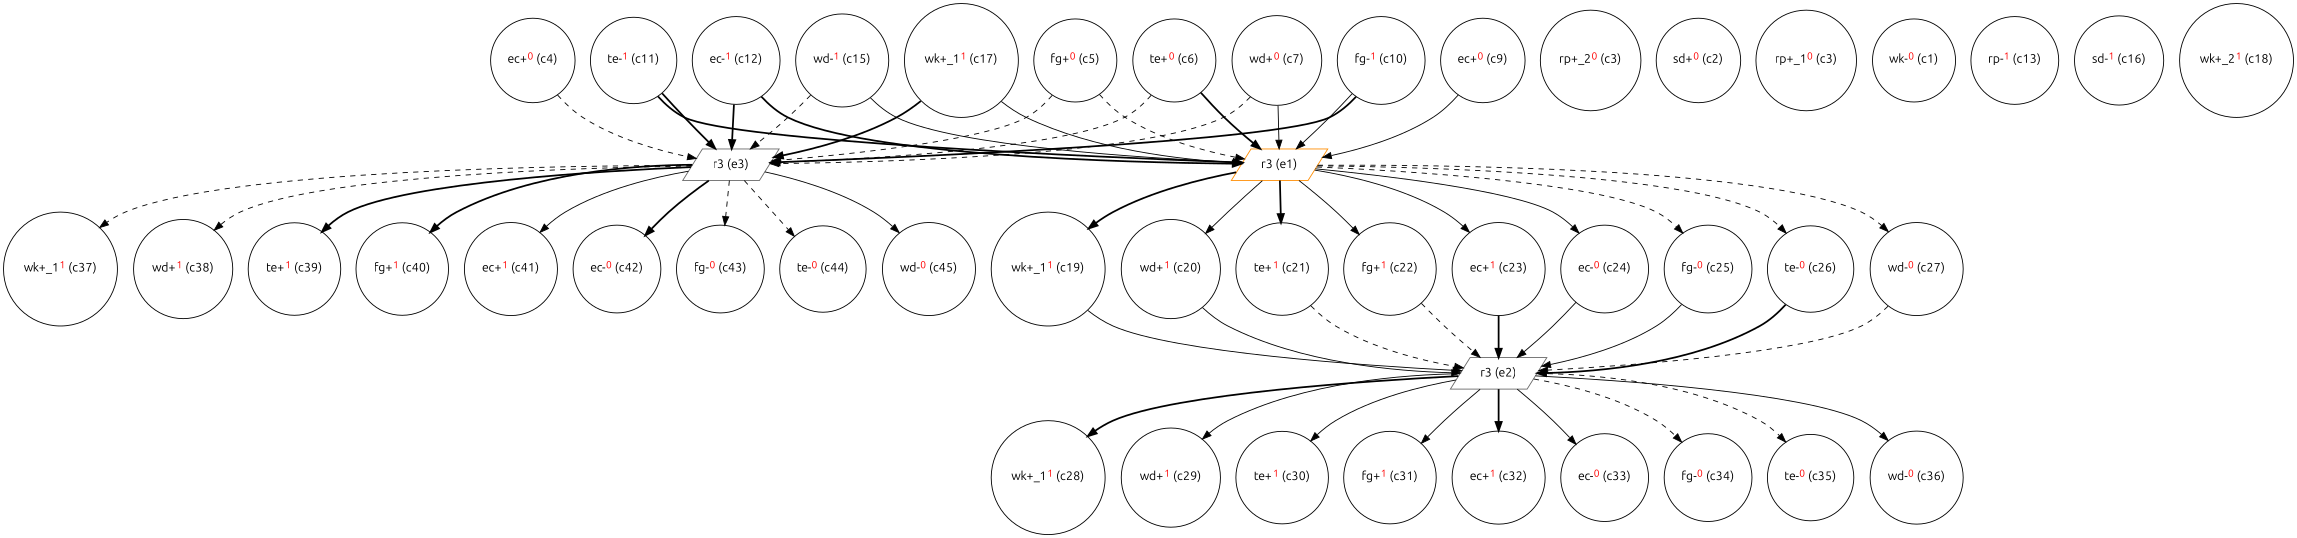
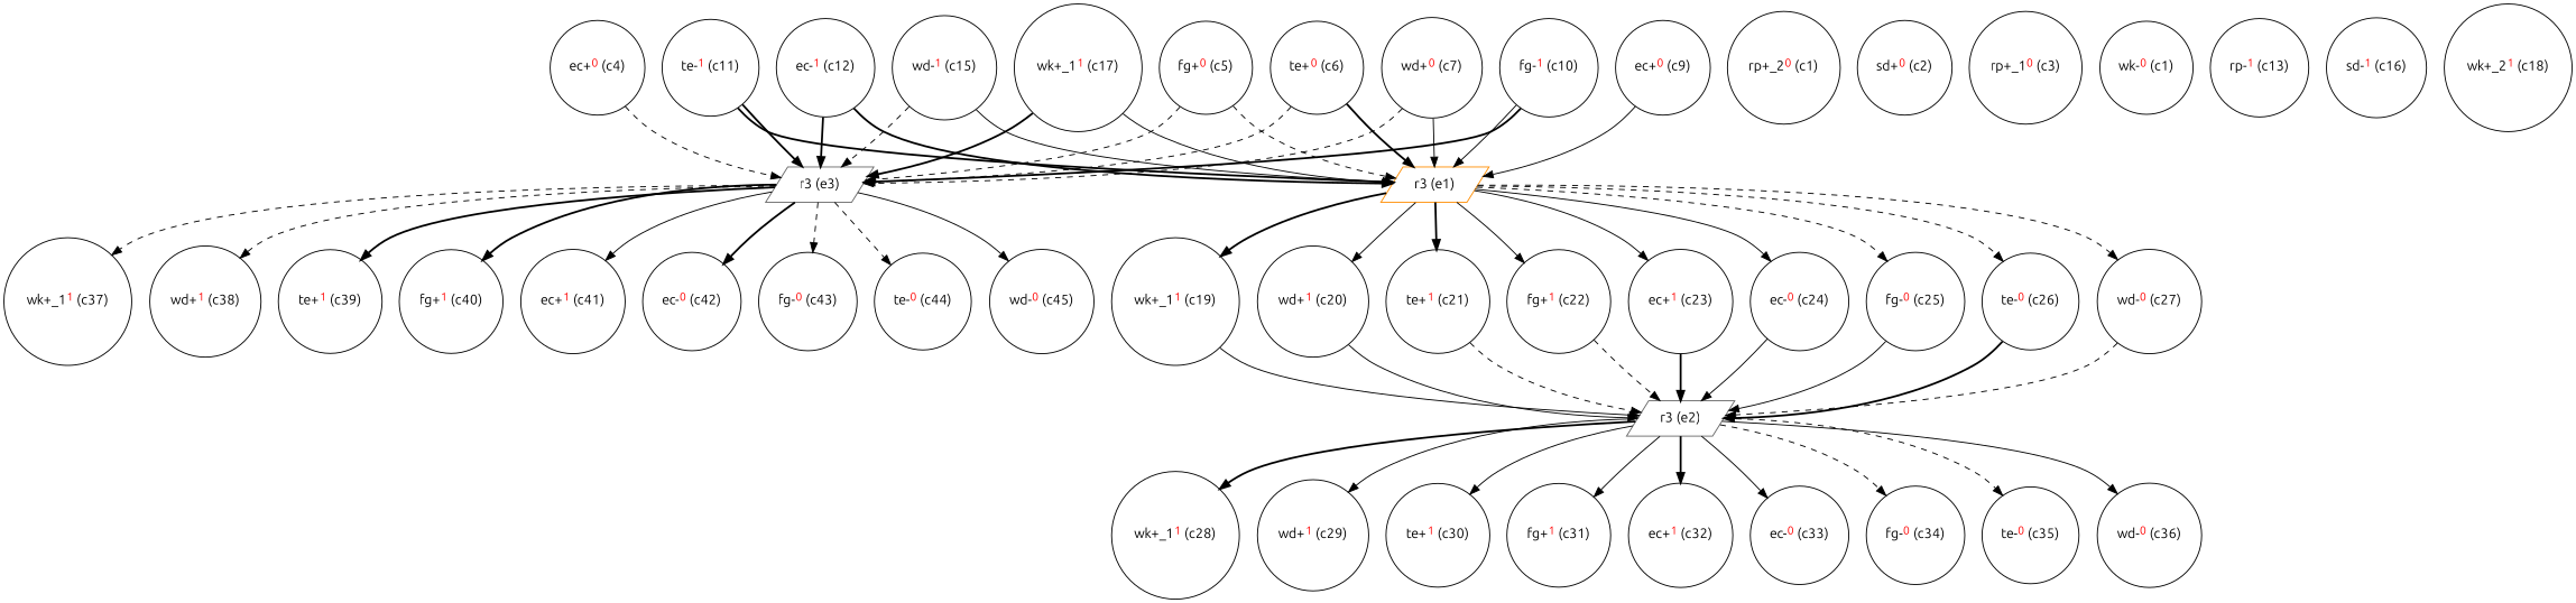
  digraph {
    fontname=Ubuntu
    node [fontname=Ubuntu shape=circle]
    edge [fontname=Ubuntu style=solid]
    n1 [label=<ec+<FONT COLOR="red"><SUP>0</SUP></FONT>&nbsp;(c4)>]
    n2 [color=gray40 label="r3 (e3)" shape=parallelogram]
    n3 [label=<wk+_1<FONT COLOR="red"><SUP>1</SUP></FONT>&nbsp;(c37)>]
    n4 [label=<wd+<FONT COLOR="red"><SUP>1</SUP></FONT>&nbsp;(c38)>]
    n5 [label=<te+<FONT COLOR="red"><SUP>1</SUP></FONT>&nbsp;(c39)>]
    n6 [label=<fg+<FONT COLOR="red"><SUP>1</SUP></FONT>&nbsp;(c40)>]
    n7 [label=<ec+<FONT COLOR="red"><SUP>1</SUP></FONT>&nbsp;(c41)>]
    n8 [label=<ec-<FONT COLOR="red"><SUP>0</SUP></FONT>&nbsp;(c42)>]
    n9 [label=<fg-<FONT COLOR="red"><SUP>0</SUP></FONT>&nbsp;(c43)>]
    n10 [label=<te-<FONT COLOR="red"><SUP>0</SUP></FONT>&nbsp;(c44)>]
    n11 [label=<wd-<FONT COLOR="red"><SUP>0</SUP></FONT>&nbsp;(c45)>]
    n12 [label=<fg+<FONT COLOR="red"><SUP>0</SUP></FONT>&nbsp;(c5)>]
    n13 [color=darkorange label="r3 (e1)" shape=parallelogram]
    n14 [label=<wk+_1<FONT COLOR="red"><SUP>1</SUP></FONT>&nbsp;(c19)>]
    n15 [label=<wd+<FONT COLOR="red"><SUP>1</SUP></FONT>&nbsp;(c20)>]
    n16 [label=<te+<FONT COLOR="red"><SUP>1</SUP></FONT>&nbsp;(c21)>]
    n17 [label=<fg+<FONT COLOR="red"><SUP>1</SUP></FONT>&nbsp;(c22)>]
    n18 [label=<ec+<FONT COLOR="red"><SUP>1</SUP></FONT>&nbsp;(c23)>]
    n19 [label=<ec-<FONT COLOR="red"><SUP>0</SUP></FONT>&nbsp;(c24)>]
    n20 [label=<fg-<FONT COLOR="red"><SUP>0</SUP></FONT>&nbsp;(c25)>]
    n21 [label=<te-<FONT COLOR="red"><SUP>0</SUP></FONT>&nbsp;(c26)>]
    n22 [label=<wd-<FONT COLOR="red"><SUP>0</SUP></FONT>&nbsp;(c27)>]
    n23 [color=gray40 label="r3 (e2)" shape=parallelogram]
    n24 [label=<te+<FONT COLOR="red"><SUP>0</SUP></FONT>&nbsp;(c6)>]
    n25 [label=<wd+<FONT COLOR="red"><SUP>0</SUP></FONT>&nbsp;(c7)>]
    n26 [label=<ec+<FONT COLOR="red"><SUP>0</SUP></FONT>&nbsp;(c9)>]
    n27 [label=<fg-<FONT COLOR="red"><SUP>1</SUP></FONT>&nbsp;(c10)>]
    n28 [label=<te-<FONT COLOR="red"><SUP>1</SUP></FONT>&nbsp;(c11)>]
    n29 [label=<ec-<FONT COLOR="red"><SUP>1</SUP></FONT>&nbsp;(c12)>]
    n30 [label=<wd-<FONT COLOR="red"><SUP>1</SUP></FONT>&nbsp;(c15)>]
    n31 [label=<wk+_1<FONT COLOR="red"><SUP>1</SUP></FONT>&nbsp;(c17)>]
    n32 [label=<wk+_1<FONT COLOR="red"><SUP>1</SUP></FONT>&nbsp;(c28)>]
    n33 [label=<wd+<FONT COLOR="red"><SUP>1</SUP></FONT>&nbsp;(c29)>]
    n34 [label=<te+<FONT COLOR="red"><SUP>1</SUP></FONT>&nbsp;(c30)>]
    n35 [label=<fg+<FONT COLOR="red"><SUP>1</SUP></FONT>&nbsp;(c31)>]
    n36 [label=<ec+<FONT COLOR="red"><SUP>1</SUP></FONT>&nbsp;(c32)>]
    n37 [label=<ec-<FONT COLOR="red"><SUP>0</SUP></FONT>&nbsp;(c33)>]
    n38 [label=<fg-<FONT COLOR="red"><SUP>0</SUP></FONT>&nbsp;(c34)>]
    n39 [label=<te-<FONT COLOR="red"><SUP>0</SUP></FONT>&nbsp;(c35)>]
    n40 [label=<wd-<FONT COLOR="red"><SUP>0</SUP></FONT>&nbsp;(c36)>]
-   n41 [label=<rp+_2<FONT COLOR="red"><SUP>0</SUP></FONT>&nbsp;(c3)>]
+   n41 [label=<rp+_2<FONT COLOR="red"><SUP>0</SUP></FONT>&nbsp;(c1)>]
    n42 [label=<sd+<FONT COLOR="red"><SUP>0</SUP></FONT>&nbsp;(c2)>]
    n43 [label=<rp+_1<FONT COLOR="red"><SUP>0</SUP></FONT>&nbsp;(c3)>]
    n44 [label=<wk-<FONT COLOR="red"><SUP>0</SUP></FONT>&nbsp;(c1)>]
    n45 [label=<rp-<FONT COLOR="red"><SUP>1</SUP></FONT>&nbsp;(c13)>]
    n46 [label=<sd-<FONT COLOR="red"><SUP>1</SUP></FONT>&nbsp;(c16)>]
    n47 [label=<wk+_2<FONT COLOR="red"><SUP>1</SUP></FONT>&nbsp;(c18)>]
    n1 -> n2 [style=dashed]
    n2 -> n3 [style=dashed]
    n2 -> n4 [style=dashed]
    n2 -> n5 [style=bold]
    n2 -> n6 [style=bold]
    n2 -> n7
    n2 -> n8 [style=bold]
    n2 -> n9 [style=dashed]
    n2 -> n10 [style=dashed]
    n2 -> n11
    n12 -> n2 [style=dashed]
    n12 -> n13 [style=dashed]
    n13 -> n14 [style=bold]
    n13 -> n15
    n13 -> n16 [style=bold]
    n13 -> n17
    n13 -> n18
    n13 -> n19
    n13 -> n20 [style=dashed]
    n13 -> n21 [style=dashed]
    n13 -> n22 [style=dashed]
    n14 -> n23
    n15 -> n23
    n16 -> n23 [style=dashed]
    n17 -> n23 [style=dashed]
    n18 -> n23 [style=bold]
    n19 -> n23
    n20 -> n23
    n21 -> n23 [style=bold]
    n22 -> n23 [style=dashed]
    n23 -> n32 [style=bold]
    n23 -> n33
    n23 -> n34
    n23 -> n35
    n23 -> n36 [style=bold]
    n23 -> n37
    n23 -> n38 [style=dashed]
    n23 -> n39 [style=dashed]
    n23 -> n40
    n24 -> n2 [style=dashed]
    n24 -> n13 [style=bold]
    n25 -> n2 [style=dashed]
    n25 -> n13
    n26 -> n13
    n27 -> n2 [style=bold]
    n27 -> n13
    n28 -> n2 [style=bold]
    n28 -> n13 [style=bold]
    n29 -> n2 [style=bold]
    n29 -> n13 [style=bold]
    n30 -> n2 [style=dashed]
    n30 -> n13
    n31 -> n2 [style=bold]
    n31 -> n13
  }
